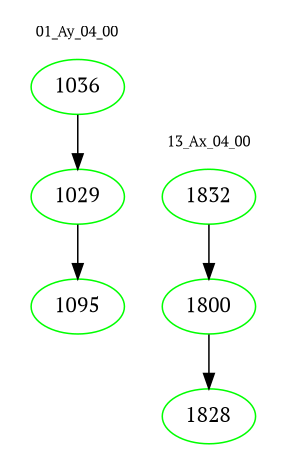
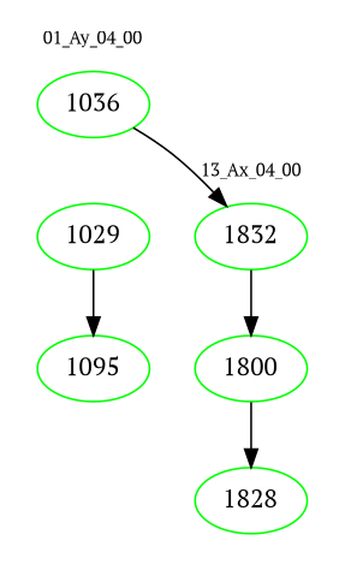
  digraph {
    fontname="PT Serif"
    node [color=green fontname="PT Serif"]
    edge [color=black fontname="PT Serif"]
    n1 [label=1036]
    n2 [label=1029]
    n3 [label=1095]
    n4 [label=1832]
    n5 [label=1800]
    n6 [label=1828]
    subgraph cluster_1 {
      color=white
      fontsize=10
      label="01_Ay_04_00"
      n1
      n2
      n3
    }
    subgraph cluster_2 {
      color=white
      fontsize=10
      label="13_Ax_04_00"
      n4
      n5
      n6
    }
-   n1 -> n2
+   n1 -> n4
    n2 -> n3
    n4 -> n5
    n5 -> n6
  }
